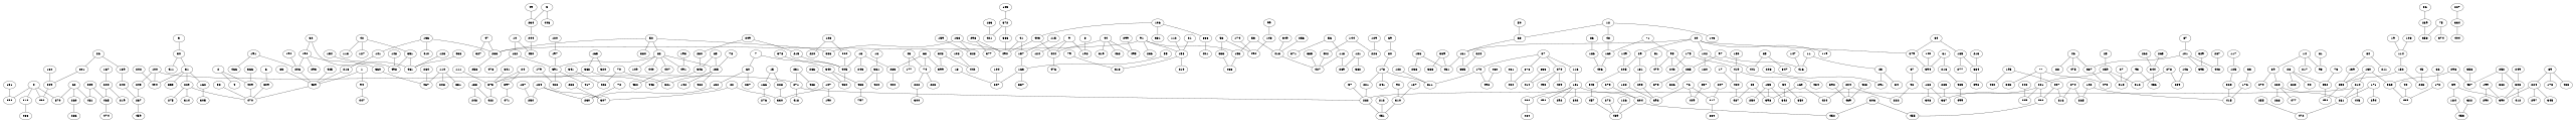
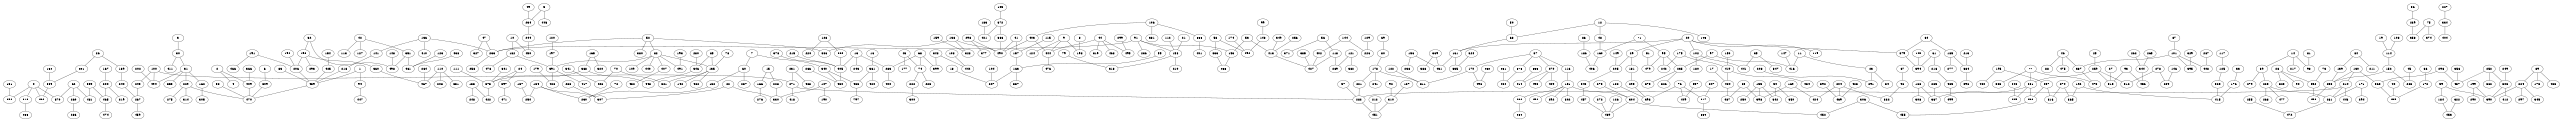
  strict graph {
    0
    318
    354
    370
    462
    486
    1
    94
    439
    447
    470
    2
    4
    409
    3
    30
    31
    411
    5
    234
    446
    244
    6
    309
    7
    60
    340
    132
    237
    430
    433
    8
    198
    9
    124
    444
    476
    10
    182
    450
    391
    478
    11
    23
    416
    34
    291
    12
    48
    63
    145
    160
    161
    13
    243
    283
    405
    400
    14
    39
    98
    217
    225
    279
    15
    166
    228
    276
    330
    16
    361
    420
    17
    484
    487
    18
    207
    19
    114
    152
    20
    29
    102
    119
    379
    181
    205
    441
    180
    431
    335
    394
    21
    158
    313
    210
    22
    307
    24
    373
    397
    422
    471
    25
    259
    315
    281
    312
    26
    189
    201
    240
    389
    27
    28
    90
    323
    352
    458
    295
    343
    162
    229
    353
    494
    305
    275
    314
    32
    196
    498
    206
    293
    360
    33
    176
    415
    35
    347
    36
    239
    358
    37
    116
    170
    270
    376
    151
    311
    496
    414
    429
    493
    464
    38
    261
    268
    477
    40
    435
    41
    157
    490
    163
    42
    113
    127
    351
    461
    43
    74
    177
    222
    223
    44
    319
    468
    495
    45
    263
    46
    88
    387
    475
    473
    47
    233
    327
    258
    406
    49
    50
    51
    479
    52
    82
    336
    380
    135
    109
    407
    440
    491
    53
    153
    413
    463
    427
    54
    342
    350
    55
    337
    56
    118
    371
    269
    57
    282
    451
    58
    333
    492
    59
    184
    390
    453
    230
    61
    216
    485
    62
    260
    481
    286
    64
    185
    277
    384
    65
    398
    66
    172
    67
    96
    332
    68
    399
    69
    80
    178
    70
    321
    426
    71
    95
    235
    242
    72
    73
    300
    75
    374
    76
    317
    393
    449
    339
    77
    383
    367
    445
    436
    78
    142
    482
    79
    221
    241
    81
    428
    417
    432
    83
    84
    139
    211
    253
    85
    346
    448
    86
    186
    87
    101
    395
    408
    89
    173
    224
    483
    297
    345
    91
    236
    92
    310
    93
    456
    326
    375
    97
    99
    143
    100
    245
    271
    267
    418
    103
    104
    105
    372
    421
    386
    106
    338
    381
    403
    401
    107
    190
    108
    442
    110
    208
    331
    467
    111
    112
    115
    232
    292
    302
    304
    454
    117
    125
    325
    120
    197
    121
    382
    122
    123
    126
    489
    128
    220
    364
    129
    226
    130
    214
    363
    443
    131
    133
    248
    134
    254
    136
    141
    410
    218
    137
    138
    328
    140
    144
    402
    146
    289
    147
    148
    149
    150
    419
    434
    284
    452
    154
    425
    155
    250
    156
    238
    159
    164
    165
    320
    368
    167
    200
    219
    465
    168
    308
    169
    424
    171
    294
    472
    174
    175
    179
    183
    396
    187
    188
    191
    466
    192
    365
    193
    194
    195
    257
    480
    316
    199
    290
    474
    202
    203
    204
    469
    457
-   209
    215
    280
    212
    213
    499
    227
    334
    404
    231
    488
    459
    246
    247
    249
    303
    412
    251
    252
    362
    437
    255
    256
    455
    262
    344
    264
    265
    266
    272
    273
    274
    278
    285
    287
    288
    296
    298
    377
    299
    301
    306
    322
    324
    329
    n484 [label=797]
    341
    348
    349
    355
    356
    357
    359
    366
    369
    388
    378
    385
    392
    423
    438
    460
    0 -- 318
    0 -- 354
    0 -- 370
    0 -- 462
    318 -- 486
    1 -- 94
    1 -- 439
    94 -- 447
    439 -- 470
    2 -- 4
    2 -- 409
    409 -- 470
    3 -- 30
    30 -- 31
    30 -- 411
    31 -- 162
    31 -- 229
    31 -- 353
    31 -- 494
    5 -- 234
    5 -- 446
    234 -- 244
    244 -- 450
    6 -- 309
    309 -- 470
    7 -- 60
    7 -- 340
    60 -- 132
    60 -- 237
    340 -- 430
    340 -- 433
    132 -- 230
    433 -- n484
    8 -- 198
    9 -- 198
    9 -- 124
    9 -- 444
    444 -- 476
    10 -- 182
    10 -- 450
    182 -- 391
    182 -- 478
    391 -- 428
    391 -- 417
    11 -- 23
    11 -- 416
    23 -- 34
    23 -- 291
    12 -- 48
    12 -- 63
    12 -- 145
    48 -- 160
    63 -- 161
    160 -- 406
    161 -- 431
    161 -- 335
    13 -- 243
    13 -- 283
    13 -- 405
    283 -- 400
    405 -- 430
    14 -- 39
    14 -- 98
    14 -- 217
    39 -- 225
    39 -- 279
    225 -- 261
    225 -- 268
    225 -- 477
    15 -- 166
    15 -- 228
    166 -- 276
    228 -- 330
    16 -- 361
    361 -- 433
    361 -- 420
    17 -- 484
    484 -- 487
    18 -- 207
    19 -- 114
    114 -- 152
    152 -- 263
    152 -- 253
    20 -- 161
    20 -- 29
    20 -- 102
    20 -- 119
    20 -- 379
    29 -- 181
    29 -- 205
    102 -- 441
    102 -- 180
    379 -- 394
    181 -- 295
    205 -- 343
    21 -- 158
    158 -- 313
    158 -- 210
    22 -- 330
    22 -- 307
    24 -- 373
    24 -- 397
    373 -- 422
    397 -- 471
    25 -- 259
    259 -- 315
    259 -- 281
    259 -- 312
    281 -- 367
    281 -- 445
    281 -- 436
    26 -- 189
    26 -- 201
    189 -- 240
    201 -- 389
    240 -- 267
    389 -- 462
    27 -- 315
    28 -- 90
    28 -- 323
    28 -- 352
    352 -- 458
    295 -- 393
    343 -- 457
    162 -- 305
    229 -- 470
    229 -- 275
    229 -- 314
    32 -- 196
    32 -- 498
    196 -- 206
    196 -- 293
    196 -- 360
    206 -- 439
    360 -- 467
    33 -- 176
    176 -- 415
    35 -- 441
    35 -- 347
    36 -- 239
    239 -- 358
    37 -- 116
    37 -- 170
    37 -- 270
    37 -- 376
    116 -- 151
    170 -- 311
    170 -- 496
    270 -- 414
    270 -- 429
    270 -- 493
    376 -- 464
    151 -- 232
    151 -- 292
    151 -- 302
    151 -- 304
    151 -- 454
    38 -- 470
    261 -- 472
    40 -- 435
    41 -- 157
    41 -- 490
    157 -- 163
    163 -- 207
    163 -- 337
    42 -- 113
    42 -- 127
    42 -- 351
    351 -- 498
    351 -- 461
    43 -- 74
    43 -- 177
    74 -- 222
    74 -- 223
    222 -- 300
    44 -- 444
    44 -- 319
    44 -- 468
    44 -- 495
    45 -- 263
    46 -- 88
    46 -- 387
    46 -- 475
    387 -- 473
    47 -- 233
    47 -- 327
    233 -- 258
    49 -- 234
    50 -- 63
    51 -- 479
    52 -- 233
    52 -- 82
    52 -- 336
    52 -- 380
    82 -- 391
    82 -- 135
    82 -- 109
    82 -- 407
    82 -- 440
    82 -- 491
    135 -- 321
    135 -- 142
    135 -- 482
    407 -- 432
    53 -- 153
    53 -- 413
    153 -- 463
    413 -- 427
    54 -- 342
    54 -- 350
    55 -- 163
    56 -- 118
    56 -- 371
    118 -- 427
    118 -- 269
    57 -- 282
    282 -- 451
    58 -- 333
    58 -- 492
    333 -- 463
    59 -- 184
    59 -- 390
    184 -- 453
    61 -- 394
    61 -- 216
    216 -- 485
    485 -- 499
    62 -- 370
    62 -- 260
    62 -- 481
    260 -- 286
    64 -- 379
    64 -- 185
    185 -- 277
    185 -- 384
    384 -- 396
    65 -- 487
    65 -- 398
    66 -- 172
    172 -- 435
    67 -- 96
    96 -- 332
    68 -- 283
    68 -- 74
    68 -- 399
    69 -- 80
    80 -- 178
    178 -- 311
    178 -- 221
    178 -- 241
    70 -- 321
    70 -- 426
    71 -- 160
    71 -- 95
    95 -- 479
    95 -- 235
    95 -- 242
    235 -- 326
    235 -- 375
    72 -- 230
    73 -- 352
    75 -- 358
    75 -- 374
    76 -- 317
    76 -- 393
    76 -- 449
    317 -- 339
    77 -- 281
    77 -- 473
    77 -- 383
    436 -- 455
    78 -- 135
    79 -- 313
    221 -- 282
    81 -- 98
    83 -- 439
    84 -- 139
    84 -- 211
    139 -- 253
    253 -- 458
    85 -- 135
    85 -- 346
    346 -- 448
    86 -- 186
    186 -- 406
    87 -- 101
    101 -- 387
    101 -- 395
    101 -- 408
    89 -- 173
    89 -- 224
    89 -- 483
    224 -- 390
    224 -- 297
    224 -- 345
    91 -- 158
    91 -- 233
    91 -- 153
    91 -- 236
    92 -- 310
    310 -- 451
    93 -- 315
    93 -- 456
    97 -- 416
    97 -- 235
    99 -- 143
    143 -- 492
    100 -- 494
    100 -- 245
    100 -- 271
    245 -- 267
    271 -- 282
    271 -- 418
    267 -- 459
    103 -- 114
    104 -- 207
    105 -- 372
    372 -- 421
    372 -- 386
    386 -- 490
    106 -- 338
    106 -- 381
    106 -- 403
    338 -- 401
    403 -- 444
    403 -- 490
    107 -- 330
    107 -- 190
    108 -- 442
    110 -- 208
    110 -- 331
    110 -- 467
    111 -- 373
    112 -- 158
    115 -- 157
    232 -- 284
    304 -- 489
    304 -- 452
    117 -- 125
    125 -- 325
    325 -- 415
    120 -- 197
    197 -- 391
    121 -- 269
    121 -- 382
    122 -- 311
    123 -- 461
    126 -- 489
    128 -- 220
    128 -- 364
    364 -- 405
    129 -- 226
    130 -- 253
    130 -- 214
    130 -- 363
    214 -- 261
    214 -- 282
    214 -- 443
    363 -- 435
    131 -- 354
    133 -- 422
    133 -- 248
    134 -- 307
    134 -- 230
    134 -- 254
    136 -- 233
    136 -- 141
    136 -- 410
    141 -- 218
    218 -- 439
    137 -- 254
    138 -- 490
    138 -- 336
    138 -- 328
    140 -- 394
    144 -- 226
    144 -- 402
    402 -- 427
    146 -- 289
    147 -- 416
    148 -- 498
    149 -- 205
    150 -- 419
    419 -- 484
    419 -- 434
-   154 -- 461
+   154 -- 425
    425 -- 439
    155 -- 342
    155 -- 398
    155 -- 250
    156 -- 431
    156 -- 238
    159 -- 328
    164 -- 389
    165 -- 320
    165 -- 368
    368 -- 373
    368 -- 448
    167 -- 200
    200 -- 219
    200 -- 465
    465 -- 474
    168 -- 367
    168 -- 308
    169 -- 398
    169 -- 424
    171 -- 261
    171 -- 294
    174 -- 492
    175 -- 242
    175 -- 419
    179 -- 428
    183 -- 421
    187 -- 310
    188 -- 393
    191 -- 206
    191 -- 466
    192 -- 415
    192 -- 365
    193 -- 491
    194 -- 206
    195 -- 257
    195 -- 480
    257 -- 436
    257 -- 316
    199 -- 390
    199 -- 290
    202 -- 494
    203 -- 291
    204 -- 332
    204 -- 424
    204 -- 469
    457 -- 489
-   209 -- 215
-   209 -- 280
    215 -- 405
    280 -- 346
    212 -- 451
    213 -- 384
    227 -- 334
    334 -- 404
    231 -- 271
    231 -- 488
    246 -- 445
    247 -- 317
    249 -- 303
    303 -- 390
    303 -- 412
    251 -- 464
    252 -- 303
    252 -- 362
    252 -- 437
    255 -- 472
    256 -- 413
    262 -- 344
    344 -- 456
    264 -- 467
    265 -- 344
    266 -- 430
    272 -- 489
    273 -- 304
    274 -- 365
    274 -- 316
    278 -- 312
    278 -- 289
    285 -- 367
    287 -- 408
    288 -- 307
    296 -- 363
    296 -- 437
    298 -- 490
    298 -- 377
    299 -- 495
    301 -- 373
    306 -- 452
    306 -- 455
    322 -- 453
    324 -- 335
    329 -- 395
    341 -- 426
    348 -- 399
    348 -- 442
    349 -- 413
    355 -- 414
    356 -- 437
    357 -- 449
    359 -- 481
    359 -- 465
    366 -- 409
    369 -- 431
    369 -- 388
    378 -- 405
    385 -- 427
    392 -- 469
    423 -- 469
    438 -- 461
    460 -- 496
  }
